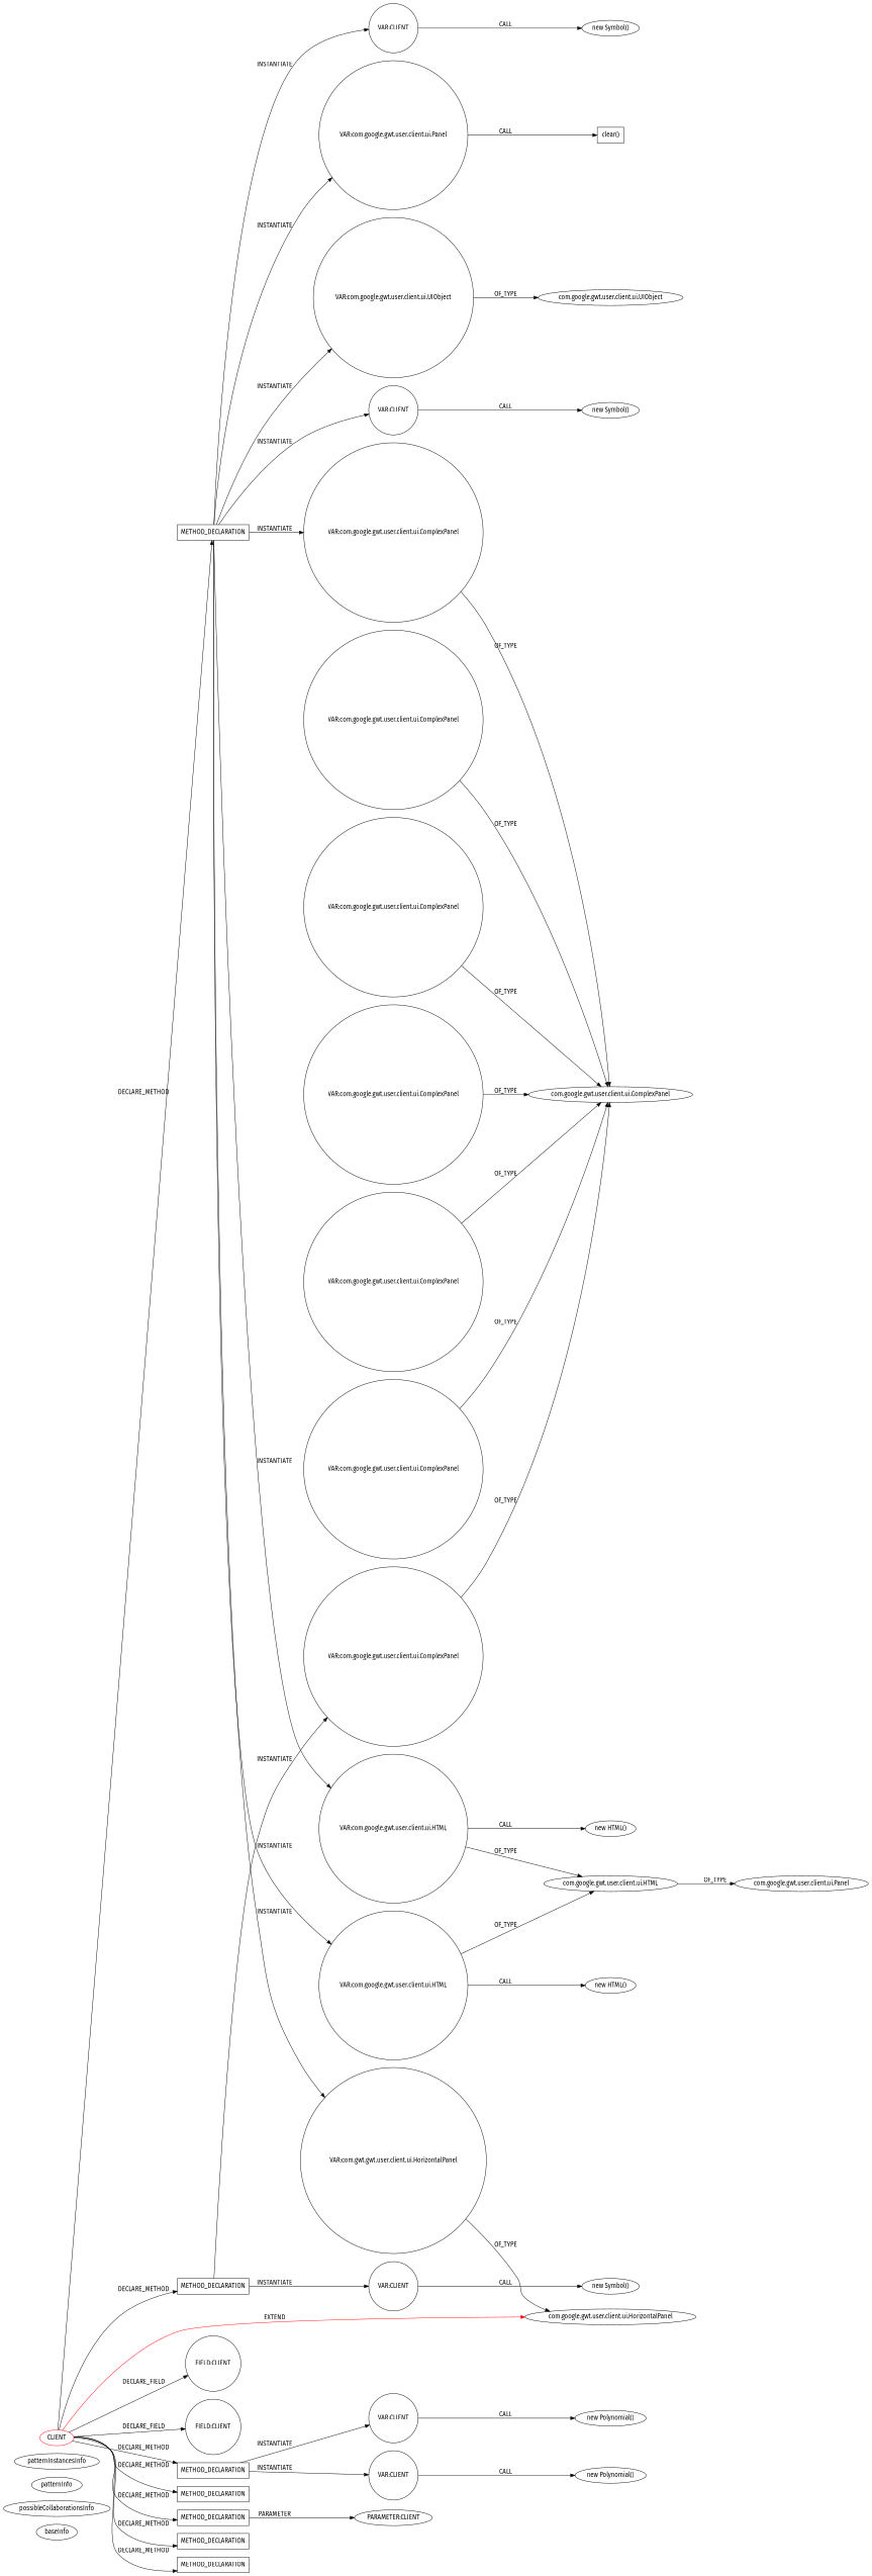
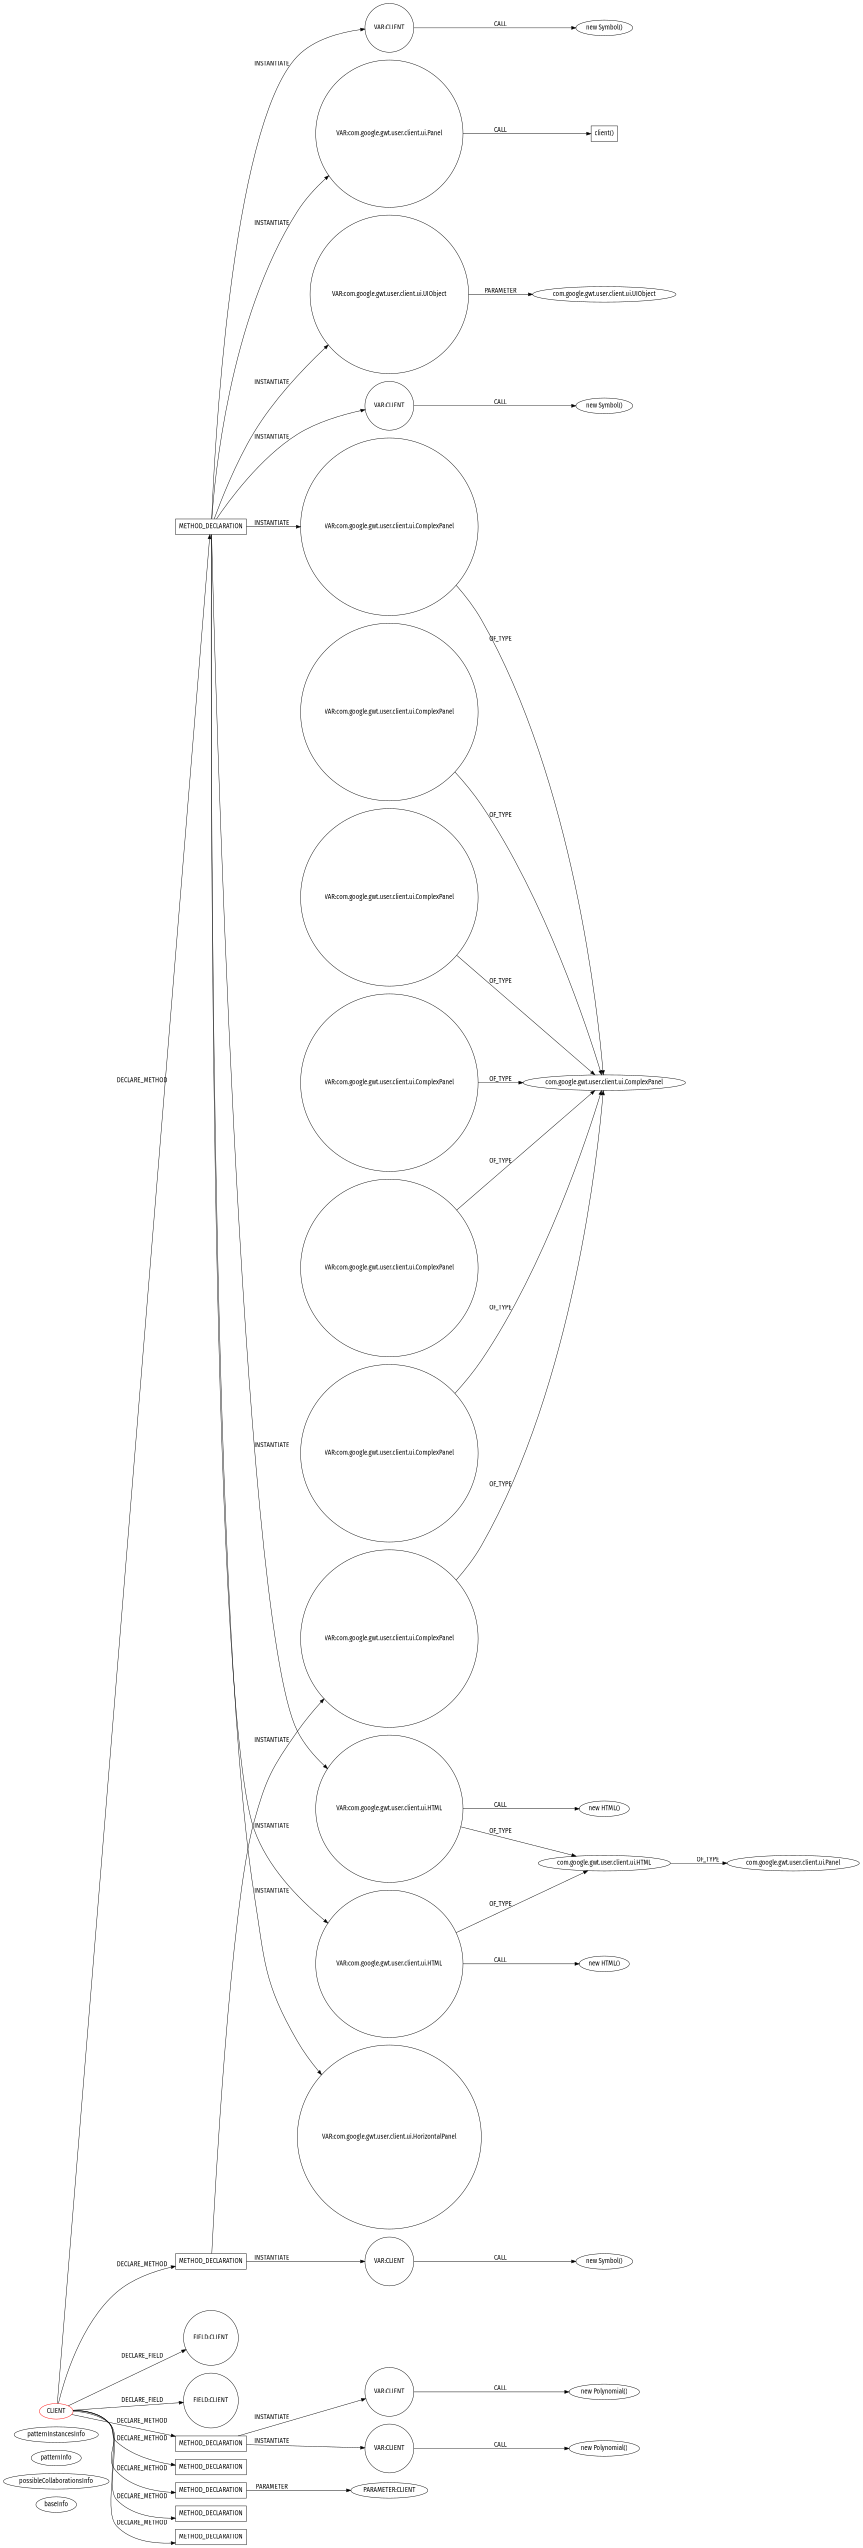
  digraph {
    fontname="Fira Sans"
    rankdir=LR
    node [fontname="Fira Sans" isFrameworkType=false vertexType=VARIABLE_EXPRESION shape=circle]
    edge [fontname="Fira Sans"]
    baseInfo [category=pattern graphId=842 isAnonymous=false possibleRelation=false isFrameworkType="" vertexType="" shape=""]
    possibleCollaborationsInfo [isFrameworkType="" vertexType="" shape=""]
    patternInfo [frequency=2.0 patternRootClient=0 isFrameworkType="" vertexType="" shape=""]
    patternInstancesInfo [0="luxferrari-AlgebrApp~/luxferrari-AlgebrApp/AlgebrApp-master/AlgebrApp/src/org/luxferrari/algebrapp/client/SubPolynomial.java~SubPolynomial~3660" 1="luxferrari-AlgebrApp~/luxferrari-AlgebrApp/AlgebrApp-master/AlgebrApp/src/org/luxferrari/algebrapp/client/Product.java~Product~3664" isFrameworkType="" vertexType="" shape=""]
    n5 [label="new Symbol()" vertexType=CONSTRUCTOR_CALL shape=""]
    n6 [label="VAR:CLIENT"]
    n7 [label=METHOD_DECLARATION shape=box vertexType=CLIENT_METHOD_DECLARATION]
    n8 [label="VAR:com.google.gwt.user.client.ui.Panel"]
    n9 [label="VAR:com.google.gwt.user.client.ui.UIObject"]
    n10 [label="VAR:CLIENT"]
    n11 [label="VAR:com.google.gwt.user.client.ui.ComplexPanel"]
    n12 [label="VAR:com.google.gwt.user.client.ui.HTML"]
    n13 [label="VAR:com.google.gwt.user.client.ui.HTML"]
-   n14 [label="VAR:com.gwt.gwt.user.client.ui.HorizontalPanel"]
-   n15 [label="clear()" shape=box vertexType=INSIDE_CALL]
+   n14 [label="VAR:com.google.gwt.user.client.ui.HorizontalPanel"]
+   n15 [label="client()" shape=box vertexType=INSIDE_CALL]
    n16 [label="com.google.gwt.user.client.ui.UIObject" vertexType=FRAMEWORK_CLASS_TYPE shape=""]
    n17 [label="new Symbol()" vertexType=CONSTRUCTOR_CALL shape=""]
    n18 [label="com.google.gwt.user.client.ui.ComplexPanel" vertexType=FRAMEWORK_CLASS_TYPE shape=""]
    n19 [label="new HTML()" vertexType=CONSTRUCTOR_CALL shape=""]
    n20 [label="com.google.gwt.user.client.ui.HTML" vertexType=FRAMEWORK_CLASS_TYPE shape=""]
    n21 [label="new HTML()" vertexType=CONSTRUCTOR_CALL shape=""]
-   n22 [label="com.google.gwt.user.client.ui.HorizontalPanel" vertexType=FRAMEWORK_CLASS_TYPE shape=""]
    n23 [label="com.google.gwt.user.client.ui.Panel" vertexType=FRAMEWORK_CLASS_TYPE shape=""]
    n24 [color=red label=CLIENT vertexType=ROOT_CLIENT_CLASS_DECLARATION shape=""]
    n25 [label="FIELD:CLIENT" vertexType=FIELD_DECLARATION]
    n26 [label="FIELD:CLIENT" vertexType=FIELD_DECLARATION]
    n27 [label=METHOD_DECLARATION shape=box vertexType=CLIENT_METHOD_DECLARATION]
    n28 [label=METHOD_DECLARATION shape=box vertexType=CLIENT_METHOD_DECLARATION]
    n29 [label=METHOD_DECLARATION shape=box vertexType=CLIENT_METHOD_DECLARATION]
    n30 [label=METHOD_DECLARATION shape=box vertexType=CLIENT_METHOD_DECLARATION]
    n31 [label=METHOD_DECLARATION shape=box vertexType=CLIENT_METHOD_DECLARATION]
    n32 [label=METHOD_DECLARATION shape=box vertexType=CLIENT_METHOD_DECLARATION]
    n33 [label="VAR:CLIENT"]
    n34 [label="VAR:CLIENT"]
    n35 [label="PARAMETER:CLIENT" vertexType=PARAMETER_DECLARATION shape=""]
    n36 [label="VAR:com.google.gwt.user.client.ui.ComplexPanel"]
    n37 [label="VAR:CLIENT"]
    n38 [label="VAR:com.google.gwt.user.client.ui.ComplexPanel"]
    n39 [label="VAR:com.google.gwt.user.client.ui.ComplexPanel"]
    n40 [label="VAR:com.google.gwt.user.client.ui.ComplexPanel"]
    n41 [label="VAR:com.google.gwt.user.client.ui.ComplexPanel"]
    n42 [label="VAR:com.google.gwt.user.client.ui.ComplexPanel"]
    n43 [label="new Polynomial()" vertexType=CONSTRUCTOR_CALL shape=""]
    n44 [label="new Polynomial()" vertexType=CONSTRUCTOR_CALL shape=""]
    n45 [label="new Symbol()" vertexType=CONSTRUCTOR_CALL shape=""]
    n6 -> n5 [label=CALL]
    n7 -> n6 [label=INSTANTIATE]
    n7 -> n8 [label=INSTANTIATE]
    n7 -> n9 [label=INSTANTIATE]
    n7 -> n10 [label=INSTANTIATE]
    n7 -> n11 [label=INSTANTIATE]
    n7 -> n12 [label=INSTANTIATE]
    n7 -> n13 [label=INSTANTIATE]
    n7 -> n14 [label=INSTANTIATE]
    n8 -> n15 [label=CALL]
-   n9 -> n16 [label=OF_TYPE]
+   n9 -> n16 [label=PARAMETER]
    n10 -> n17 [label=CALL]
    n11 -> n18 [label=OF_TYPE]
    n12 -> n19 [label=CALL]
    n12 -> n20 [label=OF_TYPE]
    n13 -> n20 [label=OF_TYPE]
    n13 -> n21 [label=CALL]
-   n14 -> n22 [label=OF_TYPE]
    n20 -> n23 [label=OF_TYPE]
    n24 -> n7 [label=DECLARE_METHOD]
-   n24 -> n22 [color=red label=EXTEND]
    n24 -> n25 [label=DECLARE_FIELD]
    n24 -> n26 [label=DECLARE_FIELD]
    n24 -> n27 [label=DECLARE_METHOD]
    n24 -> n28 [label=DECLARE_METHOD]
    n24 -> n29 [label=DECLARE_METHOD]
    n24 -> n30 [label=DECLARE_METHOD]
    n24 -> n31 [label=DECLARE_METHOD]
    n24 -> n32 [label=DECLARE_METHOD]
    n27 -> n33 [label=INSTANTIATE]
    n27 -> n34 [label=INSTANTIATE]
    n29 -> n35 [label=PARAMETER]
    n30 -> n36 [label=INSTANTIATE]
    n30 -> n37 [label=INSTANTIATE]
    n33 -> n43 [label=CALL]
    n34 -> n44 [label=CALL]
    n36 -> n18 [label=OF_TYPE]
    n37 -> n45 [label=CALL]
    n38 -> n18 [label=OF_TYPE]
    n39 -> n18 [label=OF_TYPE]
    n40 -> n18 [label=OF_TYPE]
    n41 -> n18 [label=OF_TYPE]
    n42 -> n18 [label=OF_TYPE]
  }
